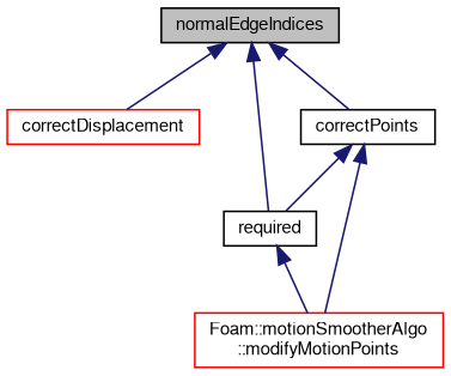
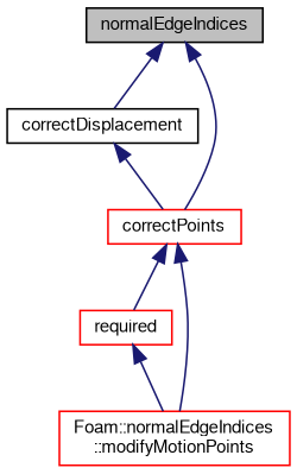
  digraph {
    rankdir=TB
    node [color=red fontname=FreeSans fontsize=10 shape=record]
    edge [color=midnightblue dir=back fontname=FreeSans fontsize=10 labelfontname=FreeSans labelfontsize=10 style=solid]
    n1 [color=black fillcolor=grey75 fontcolor=black height=0.2 label=normalEdgeIndices style=filled width=0.4]
-   n2 [height=0.2 label=correctDisplacement width=0.4]
-   n3 [color=black height=0.2 label=correctPoints width=0.4]
-   n4 [color=black height=0.2 label=required width=0.4]
-   n5 [height=0.2 label="Foam::motionSmootherAlgo\l::modifyMotionPoints" width=0.4]
+   n2 [color=black height=0.2 label=correctDisplacement width=0.4]
+   n3 [height=0.2 label=correctPoints width=0.4]
+   n4 [height=0.2 label=required width=0.4]
+   n5 [height=0.2 label="Foam::normalEdgeIndices\l::modifyMotionPoints" width=0.4]
    n1 -> n2
    n1 -> n3
-   n1 -> n4
+   n2 -> n3
    n3 -> n4
    n3 -> n5
    n4 -> n5
  }
